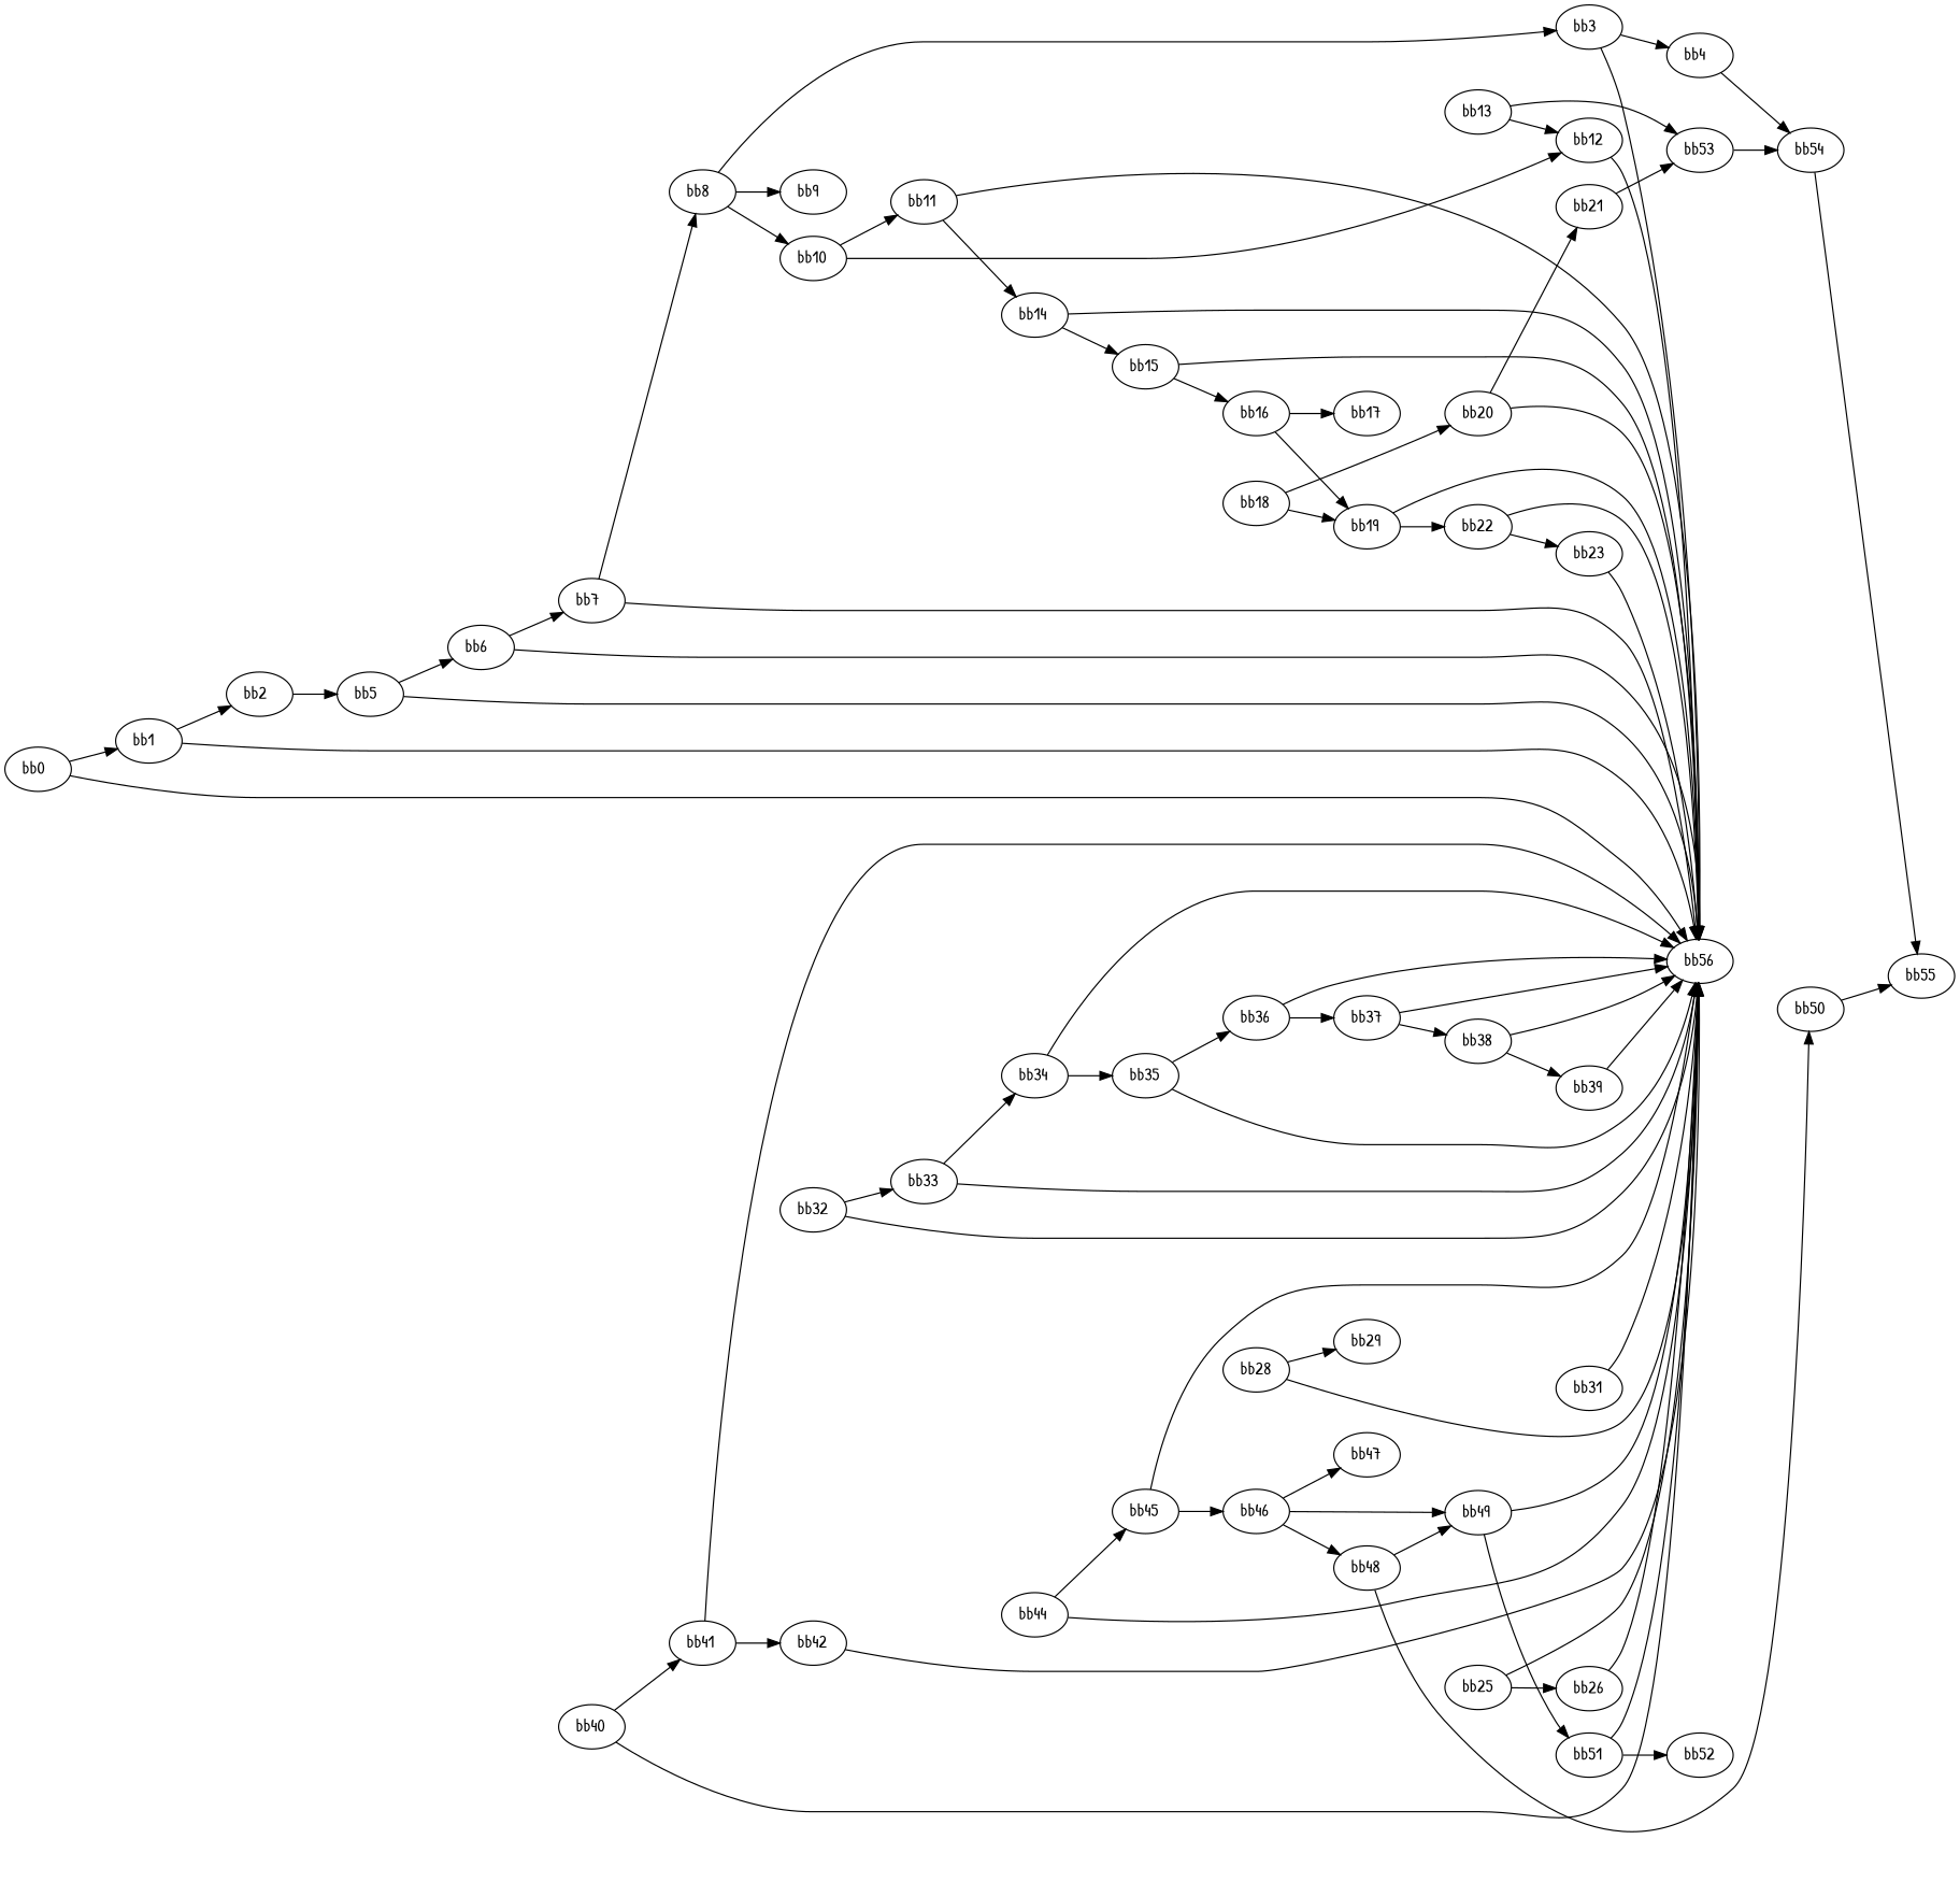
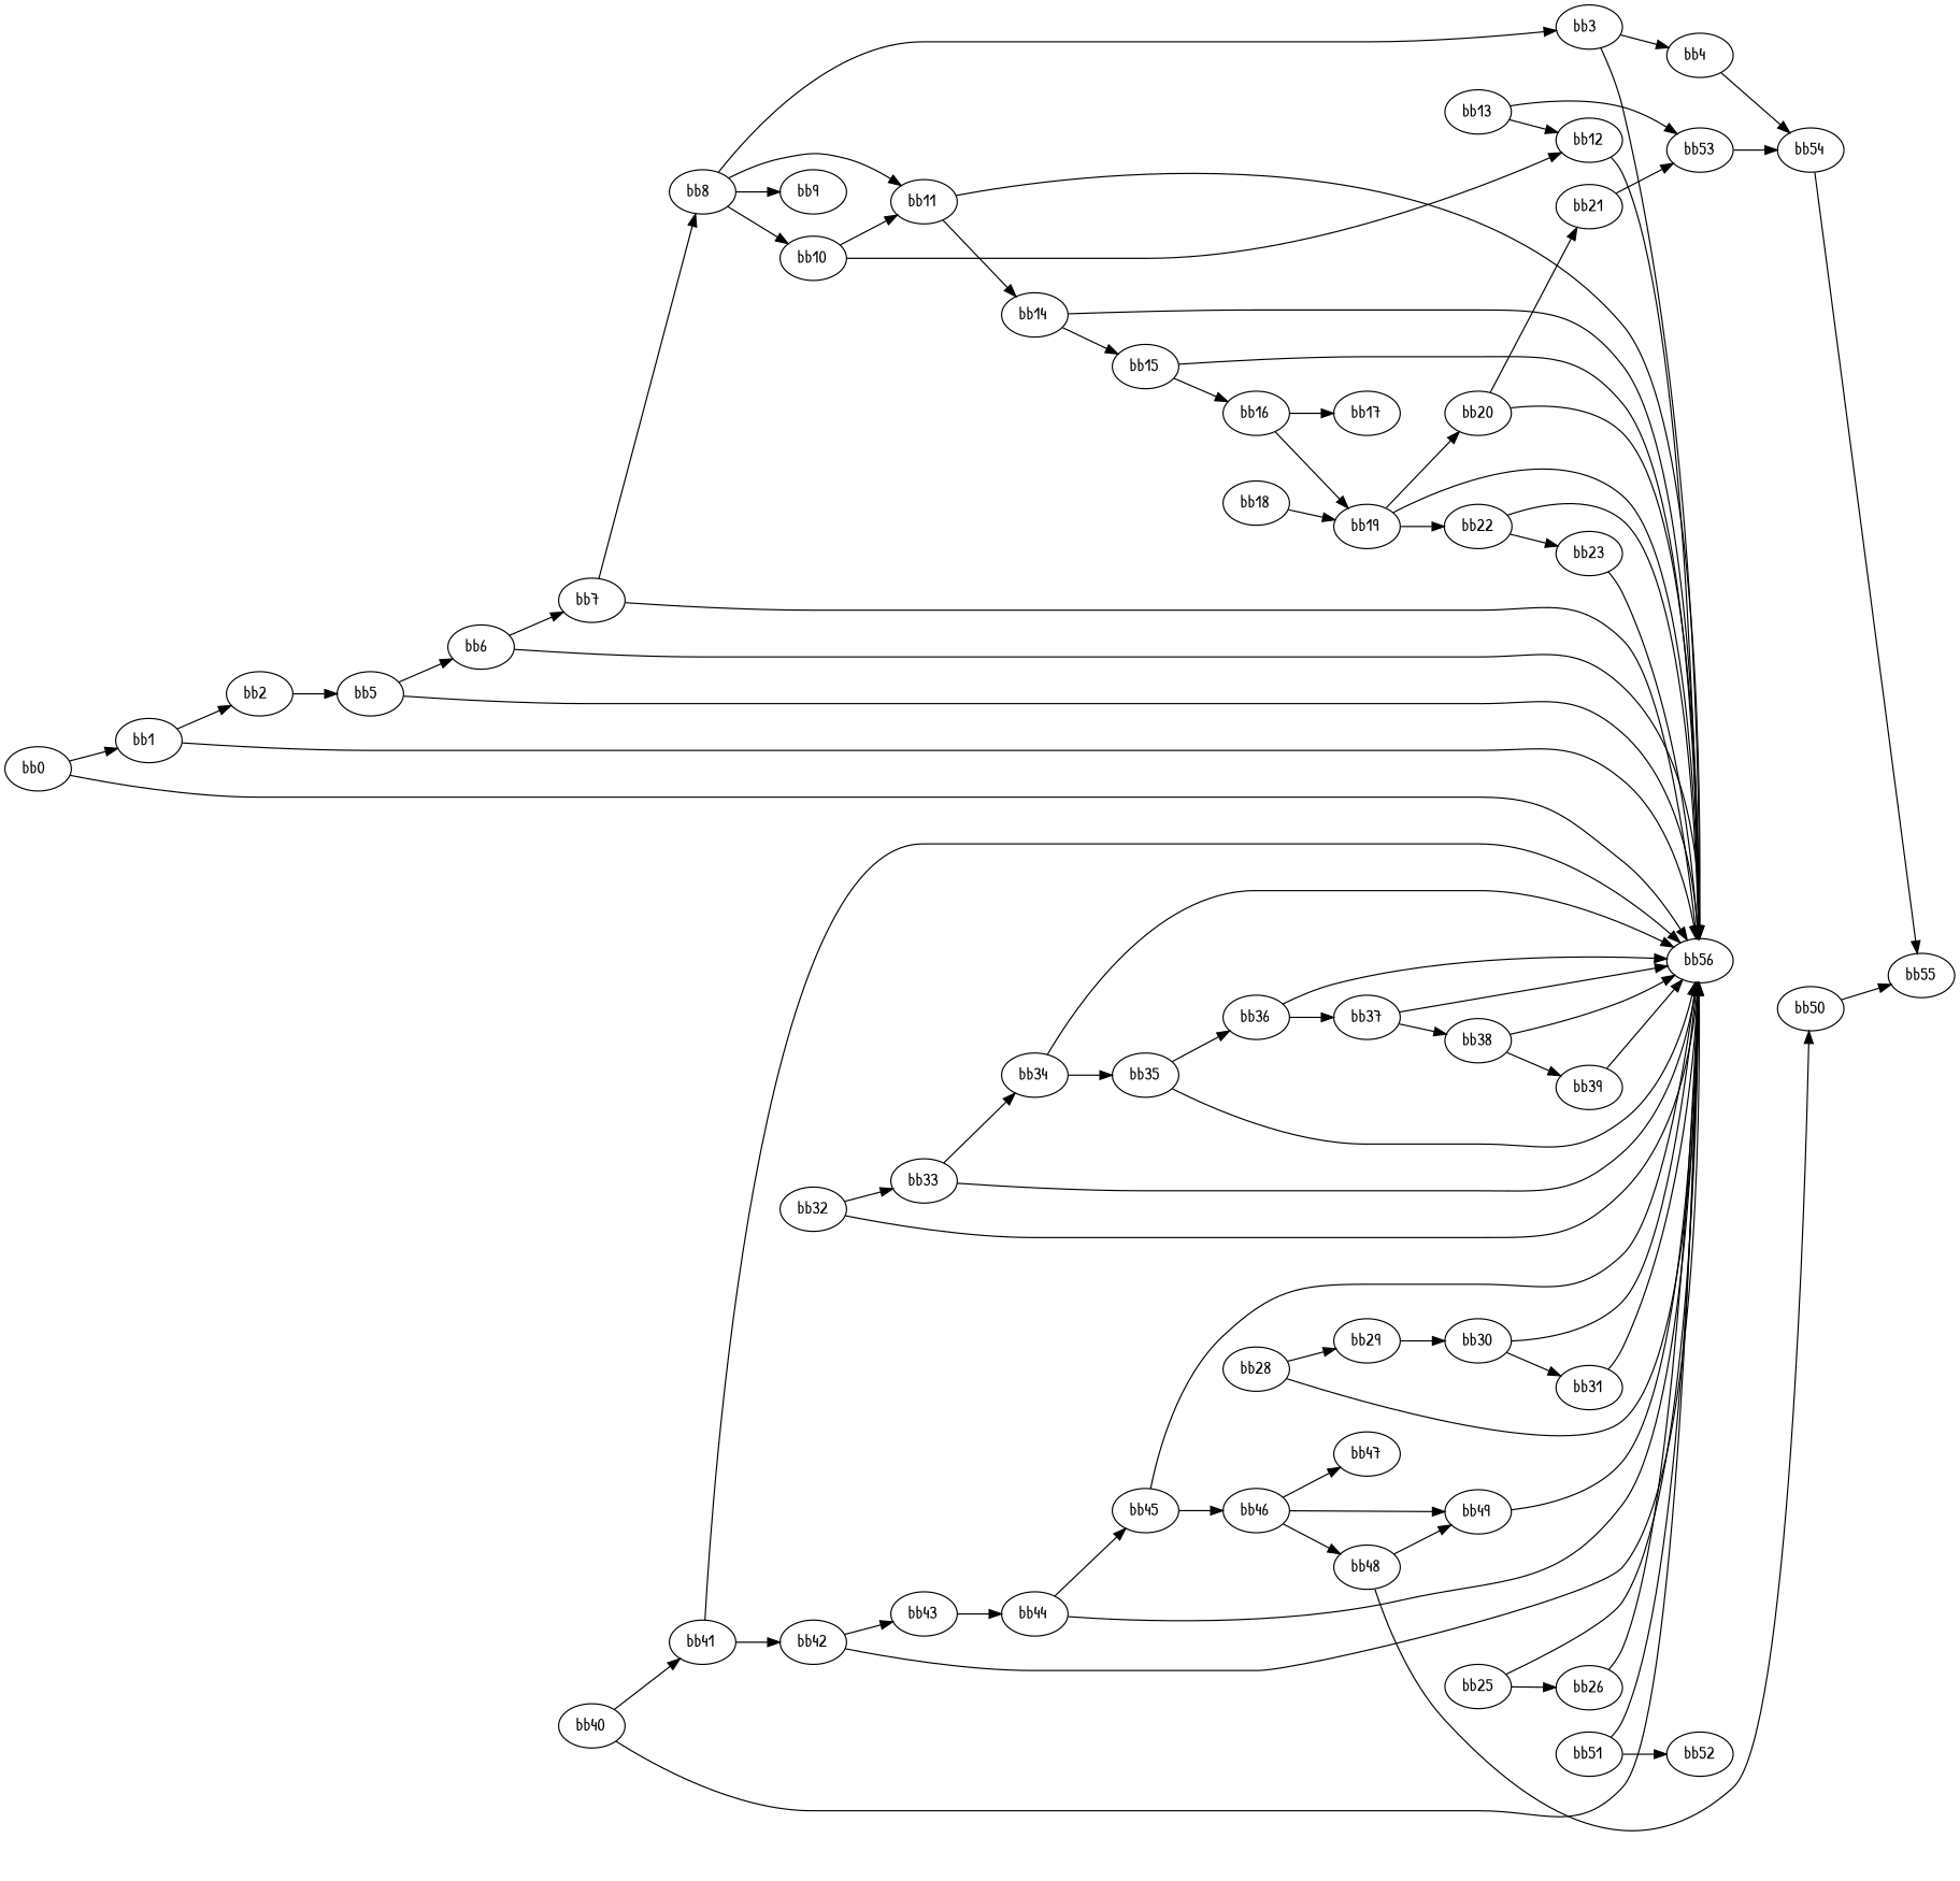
  digraph {
    fontname="Patrick Hand"
    rankdir=LR
    node [fontname="Patrick Hand"]
    edge [fontname="Patrick Hand"]
    n1 [label="bb0\l"]
    n2 [label="bb1\l"]
    n3 [label="bb56\l"]
    n4 [label="bb2\l"]
    n5 [label="bb5\l"]
    n6 [label="bb3\l"]
    n7 [label="bb4\l"]
    n8 [label="bb6\l"]
    n9 [label="bb54\l"]
    n10 [label="bb55\l"]
    n11 [label="bb7\l"]
    n12 [label="bb8\l"]
    n13 [label="bb9\l"]
    n14 [label="bb10\l"]
    n15 [label="bb11\l"]
    n16 [label="bb12\l"]
    n17 [label="bb14\l"]
    n18 [label="bb15\l"]
    n19 [label="bb13\l"]
    n20 [label="bb53\l"]
    n21 [label="bb16\l"]
    n22 [label="bb17\l"]
    n23 [label="bb19\l"]
    n24 [label="bb18\l"]
    n25 [label="bb20\l"]
    n26 [label="bb22\l"]
    n27 [label="bb21\l"]
    n28 [label="bb23\l"]
    n29 [label="bb25\l"]
    n30 [label="bb26\l"]
    n31 [label="bb28\l"]
    n32 [label="bb29\l"]
+   n33 [label="bb30\l"]
    n34 [label="bb31\l"]
    n35 [label="bb32\l"]
    n36 [label="bb33\l"]
    n37 [label="bb34\l"]
    n38 [label="bb35\l"]
    n39 [label="bb36\l"]
    n40 [label="bb37\l"]
    n41 [label="bb38\l"]
    n42 [label="bb39\l"]
    n43 [label="bb40\l"]
    n44 [label="bb41\l"]
    n45 [label="bb42\l"]
+   n46 [label="bb43\l"]
    n47 [label="bb44\l"]
    n48 [label="bb45\l"]
    n49 [label="bb46\l"]
    n50 [label="bb47\l"]
    n51 [label="bb48\l"]
    n52 [label="bb49\l"]
    n53 [label="bb50\l"]
    n54 [label="bb51\l"]
    n55 [label="bb52\l"]
    n1 -> n2
    n1 -> n3
    n2 -> n3
    n2 -> n4
    n4 -> n5
    n5 -> n3
    n5 -> n8
    n6 -> n3
    n6 -> n7
    n7 -> n9
    n8 -> n3
    n8 -> n11
    n9 -> n10
    n11 -> n3
    n11 -> n12
    n12 -> n6
    n12 -> n13
    n12 -> n14
+   n12 -> n15
    n14 -> n15
    n14 -> n16
    n15 -> n3
    n15 -> n17
    n16 -> n3
    n17 -> n3
    n17 -> n18
    n18 -> n3
    n18 -> n21
    n19 -> n16
    n19 -> n20
    n20 -> n9
    n21 -> n22
    n21 -> n23
    n23 -> n3
    n23 -> n26
    n24 -> n23
-   n24 -> n25
+   n23 -> n25
    n25 -> n3
    n25 -> n27
    n26 -> n3
    n26 -> n28
    n27 -> n20
    n28 -> n3
    n29 -> n3
    n29 -> n30
    n30 -> n3
    n31 -> n3
    n31 -> n32
+   n32 -> n33
+   n33 -> n3
+   n33 -> n34
    n34 -> n3
    n35 -> n3
    n35 -> n36
    n36 -> n3
    n36 -> n37
    n37 -> n3
    n37 -> n38
    n38 -> n3
    n38 -> n39
    n39 -> n3
    n39 -> n40
    n40 -> n3
    n40 -> n41
    n41 -> n3
    n41 -> n42
    n42 -> n3
    n43 -> n3
    n43 -> n44
    n44 -> n3
    n44 -> n45
    n45 -> n3
+   n45 -> n46
+   n46 -> n47
    n47 -> n3
    n47 -> n48
    n48 -> n3
    n48 -> n49
    n49 -> n50
    n49 -> n51
    n49 -> n52
    n51 -> n52
    n51 -> n53
    n52 -> n3
-   n52 -> n54
    n53 -> n10
    n54 -> n3
    n54 -> n55
  }
